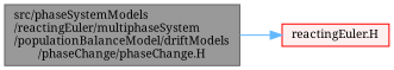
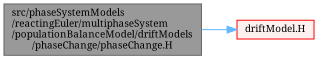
  digraph {
    rankdir=LR
    fontname="Noto Serif"
    node [fontname="Noto Serif" fontsize=10 shape=box style=filled]
    n1 [color=gray40 fillcolor=grey60 fontcolor=black height=0.2 label="src/phaseSystemModels\l/reactingEuler/multiphaseSystem\l/populationBalanceModel/driftModels\l/phaseChange/phaseChange.H" width=0.4]
-   n2 [color=red fillcolor="#FFF0F0" height=0.2 label="reactingEuler.H" width=0.4]
+   n2 [color=red fillcolor="#FFF0F0" height=0.2 label="driftModel.H" width=0.4]
    n1 -> n2 [color=steelblue1 fontname="Noto Serif" fontsize=10 labelfontname=Helvetica labelfontsize=10 style=solid]
  }
